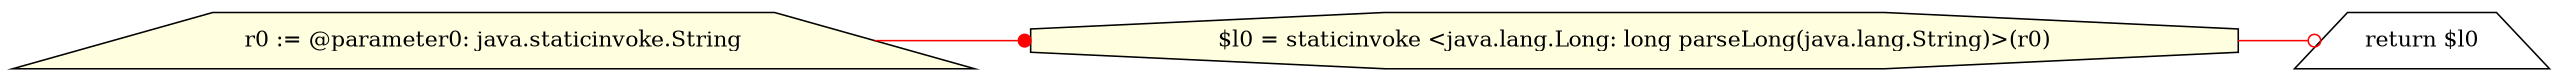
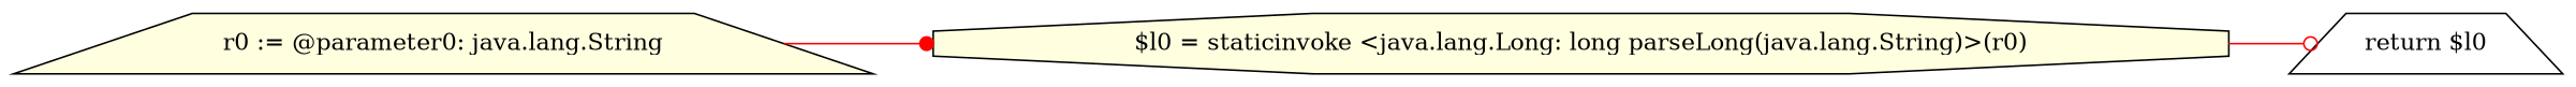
  digraph {
    rankdir=LR
    node [style=filled fillcolor=lightyellow shape=trapezium]
    edge [color=red]
-   "r0 := @parameter0: java.lang.String" [label="r0 := @parameter0: java.staticinvoke.String"]
+   "r0 := @parameter0: java.lang.String"
    "$l0 = staticinvoke <java.lang.Long: long parseLong(java.lang.String)>(r0)" [shape=octagon]
    "return $l0" [fillcolor=white]
    "r0 := @parameter0: java.lang.String" -> "$l0 = staticinvoke <java.lang.Long: long parseLong(java.lang.String)>(r0)" [arrowhead=dot]
    "$l0 = staticinvoke <java.lang.Long: long parseLong(java.lang.String)>(r0)" -> "return $l0" [arrowhead=odot]
  }
